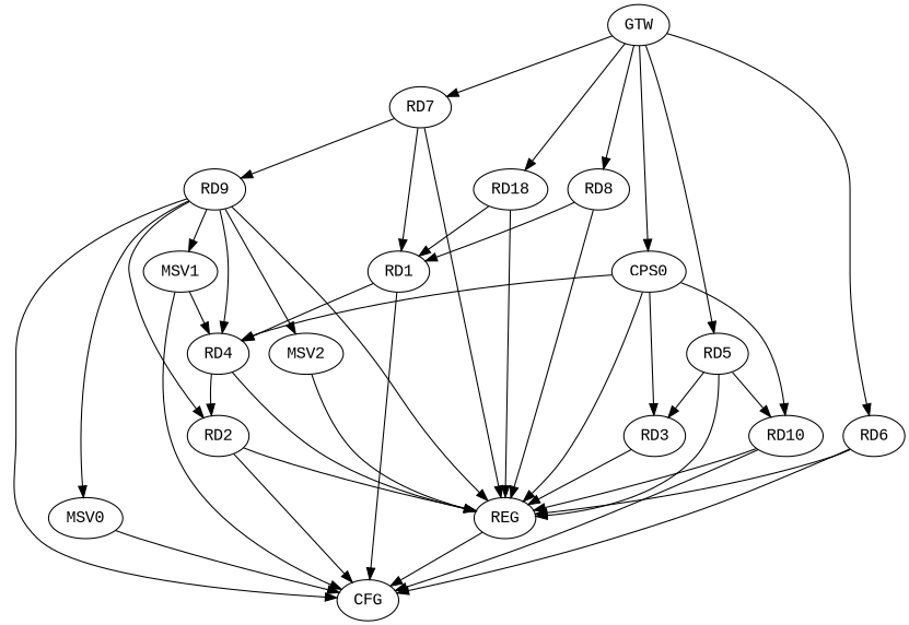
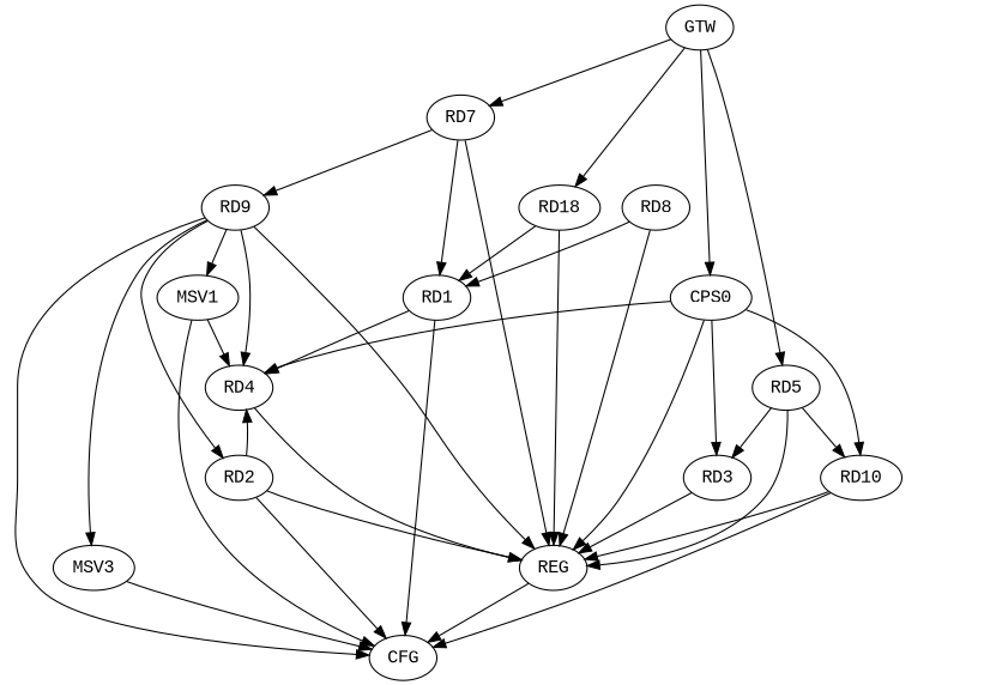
  strict digraph {
    fontname="Liberation Mono"
    node [fontname="Liberation Mono"]
    edge [fontname="Liberation Mono"]
    n1 [label=RD1]
    n2 [label=RD4]
    n3 [label=CFG]
    n4 [label=REG]
    n5 [label=RD2]
    n6 [label=RD3]
    n7 [label=RD5]
    n8 [label=RD10]
-   n9 [label=RD6]
    n10 [label=RD7]
    n11 [label=RD9]
    n12 [label=MSV1]
-   n13 [label=MSV2]
-   n14 [label=MSV0]
+   n14 [label=MSV3]
    n15 [label=RD8]
    n16 [label=RD18]
    n17 [label=CPS0]
    n18 [label=GTW]
    n1 -> n2
    n1 -> n3
    n2 -> n4
    n4 -> n3
-   n2 -> n5
+   n5 -> n2
    n5 -> n3
    n5 -> n4
    n6 -> n4
    n7 -> n4
    n7 -> n6
    n7 -> n8
    n8 -> n3
    n8 -> n4
-   n9 -> n3
-   n9 -> n4
    n10 -> n1
    n10 -> n4
    n10 -> n11
    n11 -> n2
    n11 -> n3
    n11 -> n4
    n11 -> n5
    n11 -> n12
-   n11 -> n13
    n11 -> n14
    n12 -> n2
    n12 -> n3
-   n13 -> n4
    n14 -> n3
    n15 -> n1
    n15 -> n4
    n16 -> n1
    n16 -> n4
    n17 -> n2
    n17 -> n4
    n17 -> n6
    n17 -> n8
    n18 -> n7
-   n18 -> n9
    n18 -> n10
-   n18 -> n15
    n18 -> n16
    n18 -> n17
  }
